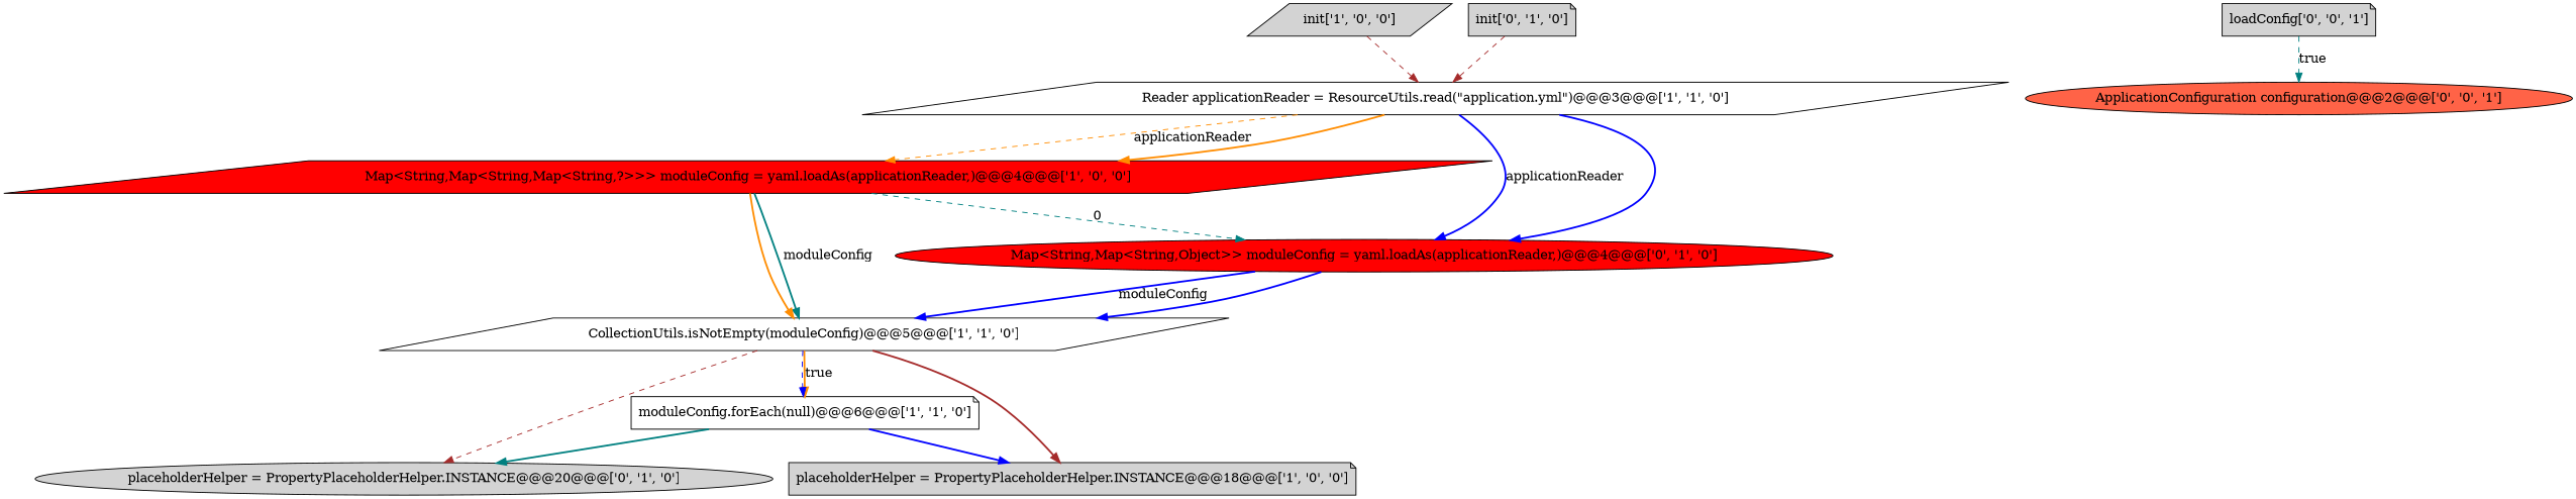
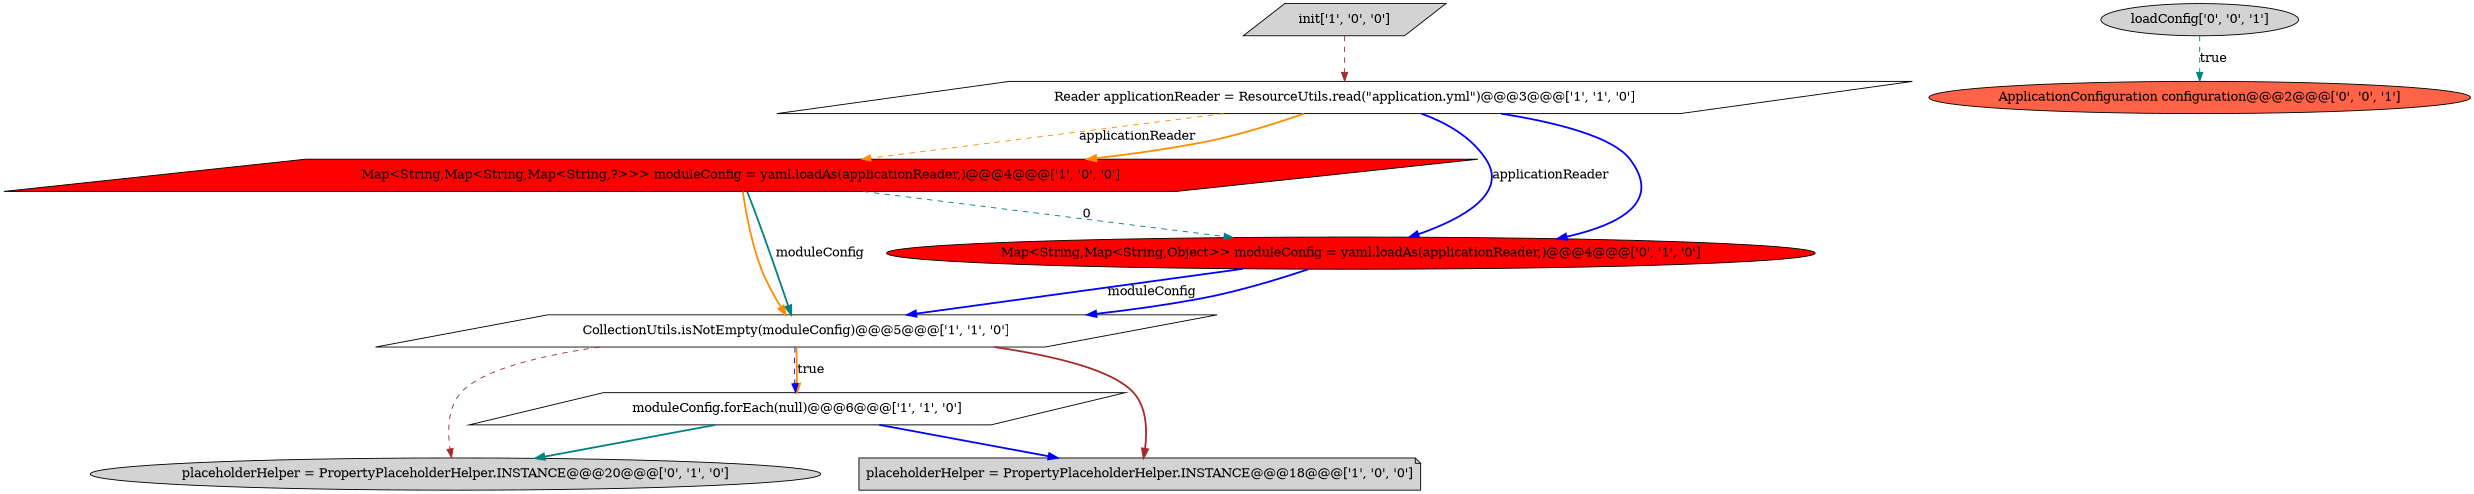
  digraph {
    node [fillcolor=lightgray shape=parallelogram style=filled]
    edge [color=blue style=bold]
    n1 [label="init['1', '0', '0']"]
    n2 [fillcolor=white label="Reader applicationReader = ResourceUtils.read(\"application.yml\")@@@3@@@['1', '1', '0']"]
    n3 [fillcolor=red label="Map<String,Map<String,Map<String,?>>> moduleConfig = yaml.loadAs(applicationReader,)@@@4@@@['1', '0', '0']"]
    n4 [fillcolor=red label="Map<String,Map<String,Object>> moduleConfig = yaml.loadAs(applicationReader,)@@@4@@@['0', '1', '0']" shape=ellipse]
    n5 [fillcolor=white label="CollectionUtils.isNotEmpty(moduleConfig)@@@5@@@['1', '1', '0']"]
    n6 [label="placeholderHelper = PropertyPlaceholderHelper.INSTANCE@@@20@@@['0', '1', '0']" shape=ellipse]
    n7 [label="placeholderHelper = PropertyPlaceholderHelper.INSTANCE@@@18@@@['1', '0', '0']" shape=note]
-   n8 [fillcolor=white label="moduleConfig.forEach(null)@@@6@@@['1', '1', '0']" shape=note]
+   n8 [fillcolor=white label="moduleConfig.forEach(null)@@@6@@@['1', '1', '0']"]
    n9 [fillcolor=tomato label="ApplicationConfiguration configuration@@@2@@@['0', '0', '1']" shape=ellipse]
-   n10 [label="loadConfig['0', '0', '1']" shape=note]
-   n11 [label="init['0', '1', '0']" shape=note]
+   n10 [label="loadConfig['0', '0', '1']" shape=ellipse]
    n1 -> n2 [color=brown style=dashed]
    n2 -> n3 [color=darkorange label=applicationReader style=dashed]
    n2 -> n3 [color=darkorange]
    n2 -> n4
    n2 -> n4 [label=applicationReader]
    n3 -> n4 [color=teal label=0 style=dashed]
    n3 -> n5 [color=teal label=moduleConfig]
    n3 -> n5 [color=darkorange]
    n4 -> n5 [label=moduleConfig]
    n4 -> n5
    n5 -> n6 [color=brown style=dashed]
    n5 -> n7 [color=brown]
    n5 -> n8 [color=darkorange label=true]
    n5 -> n8 [style=dashed]
    n8 -> n6 [color=teal]
    n8 -> n7
    n10 -> n9 [color=teal label=true style=dashed]
-   n11 -> n2 [color=brown style=dashed]
  }
